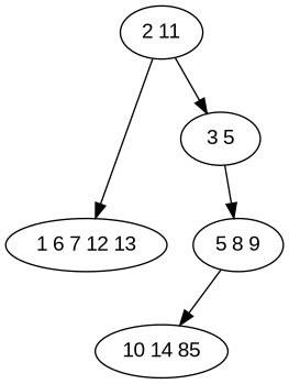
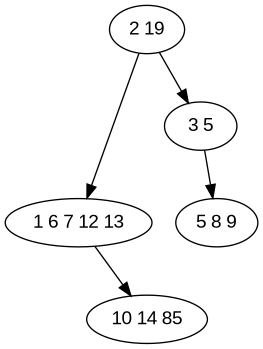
  digraph {
    fontname="Liberation Sans"
    node [fontname="Liberation Sans"]
    edge [fontname="Liberation Sans"]
-   n1 [label="2 11"]
+   n1 [label="2 19"]
    n2 [label="1 6 7 12 13"]
    n3 [label="3 5"]
    n4 [label="5 8 9"]
    n5 [label="10 14 85"]
    n1 -> n2
    n1 -> n3
    n3 -> n4
-   n4 -> n5
+   n2 -> n5
  }
